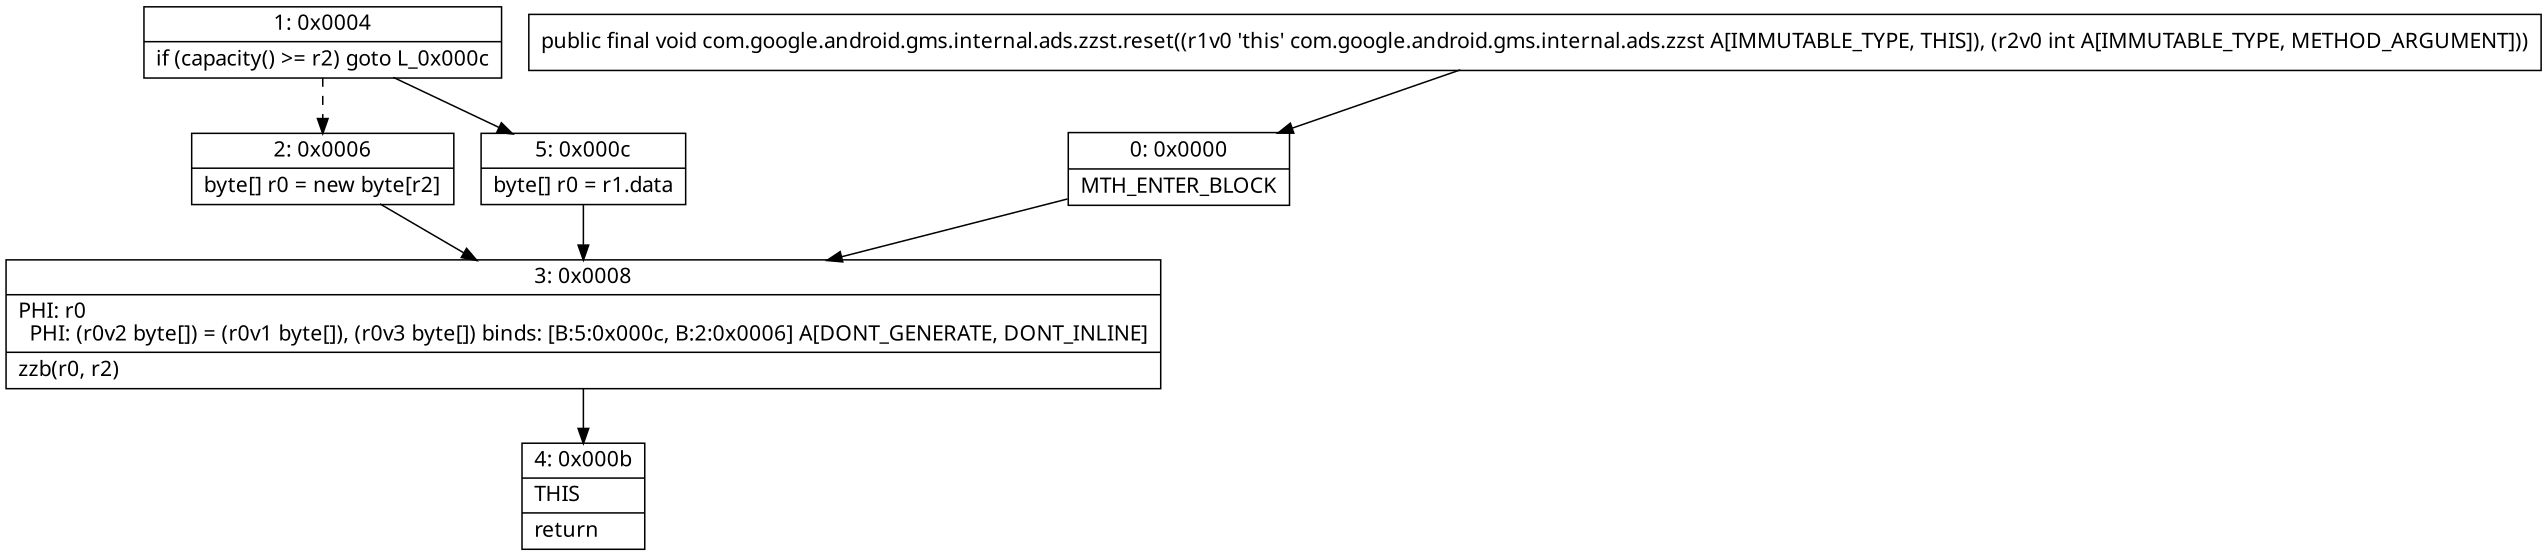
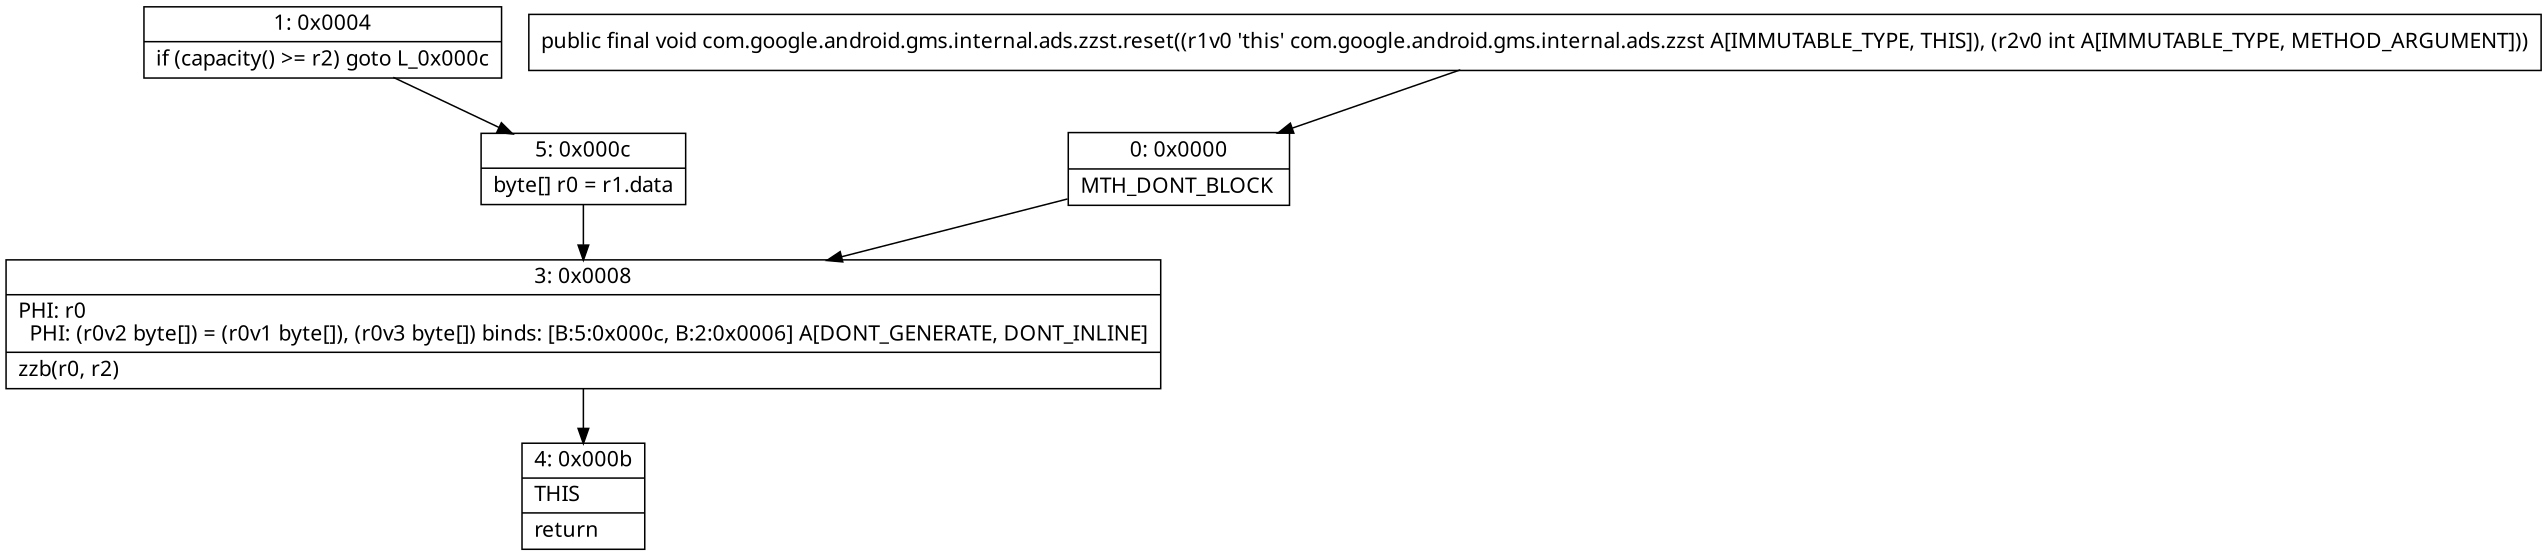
  digraph {
    fontname="Noto Sans"
    node [fontname="Noto Sans" shape=record]
    edge [fontname="Noto Sans"]
-   n1 [label="{0\:\ 0x0000|MTH_ENTER_BLOCK\l}"]
+   n1 [label="{0\:\ 0x0000|MTH_DONT_BLOCK\l}"]
    n2 [label="{3\:\ 0x0008|PHI: r0 \l  PHI: (r0v2 byte[]) = (r0v1 byte[]), (r0v3 byte[]) binds: [B:5:0x000c, B:2:0x0006] A[DONT_GENERATE, DONT_INLINE]\l|zzb(r0, r2)\l}"]
    n3 [label="{1\:\ 0x0004|if (capacity() \>= r2) goto L_0x000c\l}"]
-   n4 [label="{2\:\ 0x0006|byte[] r0 = new byte[r2]\l}"]
    n5 [label="{5\:\ 0x000c|byte[] r0 = r1.data\l}"]
    n6 [label="{4\:\ 0x000b|THIS\l|return\l}"]
    n7 [label="{public final void com.google.android.gms.internal.ads.zzst.reset((r1v0 'this' com.google.android.gms.internal.ads.zzst A[IMMUTABLE_TYPE, THIS]), (r2v0 int A[IMMUTABLE_TYPE, METHOD_ARGUMENT])) }"]
    n1 -> n2
    n2 -> n6
-   n3 -> n4 [style=dashed]
    n3 -> n5
-   n4 -> n2
    n5 -> n2
    n7 -> n1
  }
